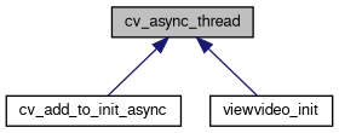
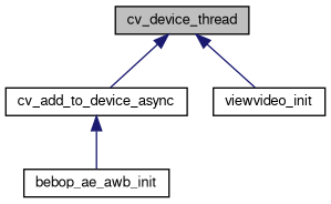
  digraph {
    rankdir=TB
    node [color=black fillcolor=white fontname=FreeSans fontsize=10 shape=record style=filled]
    edge [color=midnightblue dir=back fontname=FreeSans fontsize=10 labelfontname=FreeSans labelfontsize=10 style=solid]
-   n1 [fillcolor=grey75 fontcolor=black height=0.2 label=cv_async_thread width=0.4]
-   n2 [height=0.2 label=cv_add_to_init_async width=0.4]
+   n1 [fillcolor=grey75 fontcolor=black height=0.2 label=cv_device_thread width=0.4]
+   n2 [height=0.2 label=cv_add_to_device_async width=0.4]
    n3 [height=0.2 label=viewvideo_init width=0.4]
+   n4 [height=0.2 label=bebop_ae_awb_init width=0.4]
    n1 -> n2
    n1 -> n3
+   n2 -> n4
  }
